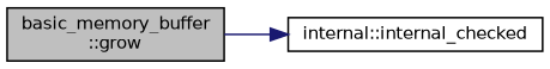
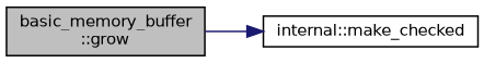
  digraph {
    rankdir=LR
    node [color=black fontname=Helvetica fontsize=10 shape=record style=filled]
    n1 [fillcolor=grey75 fontcolor=black height=0.2 label="basic_memory_buffer\l::grow" width=0.4]
-   n2 [fillcolor=white height=0.2 label="internal::internal_checked" width=0.4]
+   n2 [fillcolor=white height=0.2 label="internal::make_checked" width=0.4]
    n1 -> n2 [color=midnightblue fontname=Helvetica fontsize=10 labelfontname=Helvetica labelfontsize=10 style=solid]
  }
